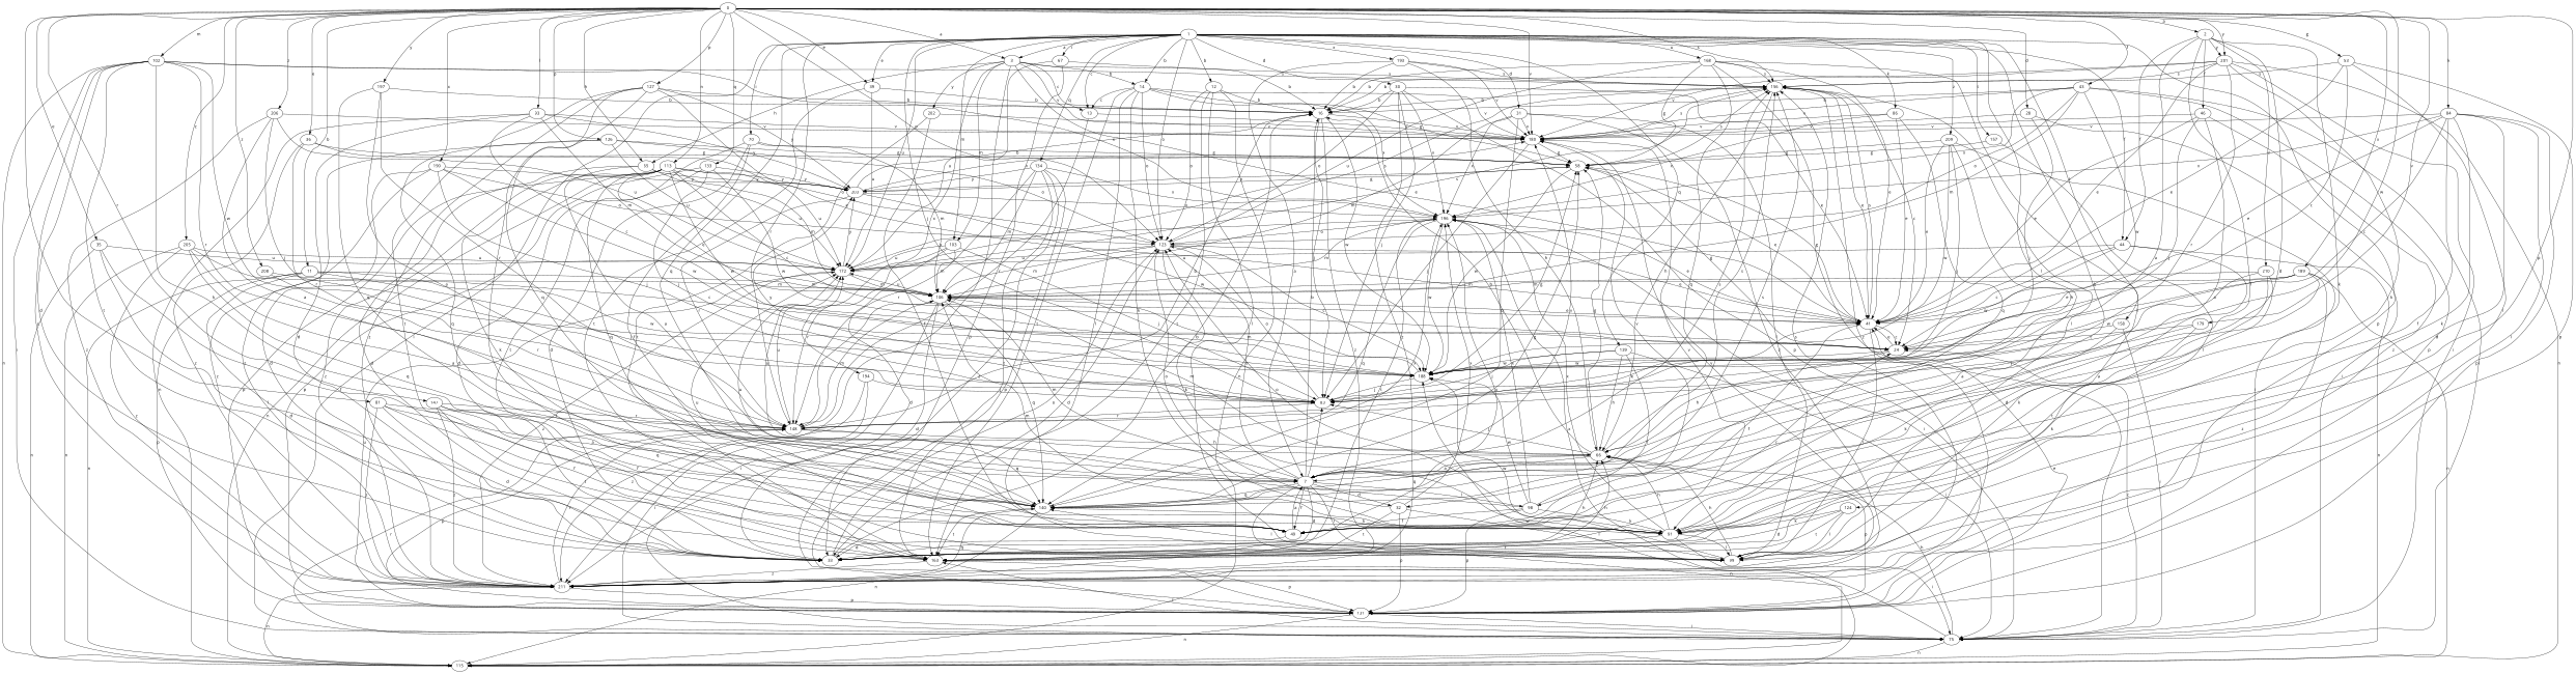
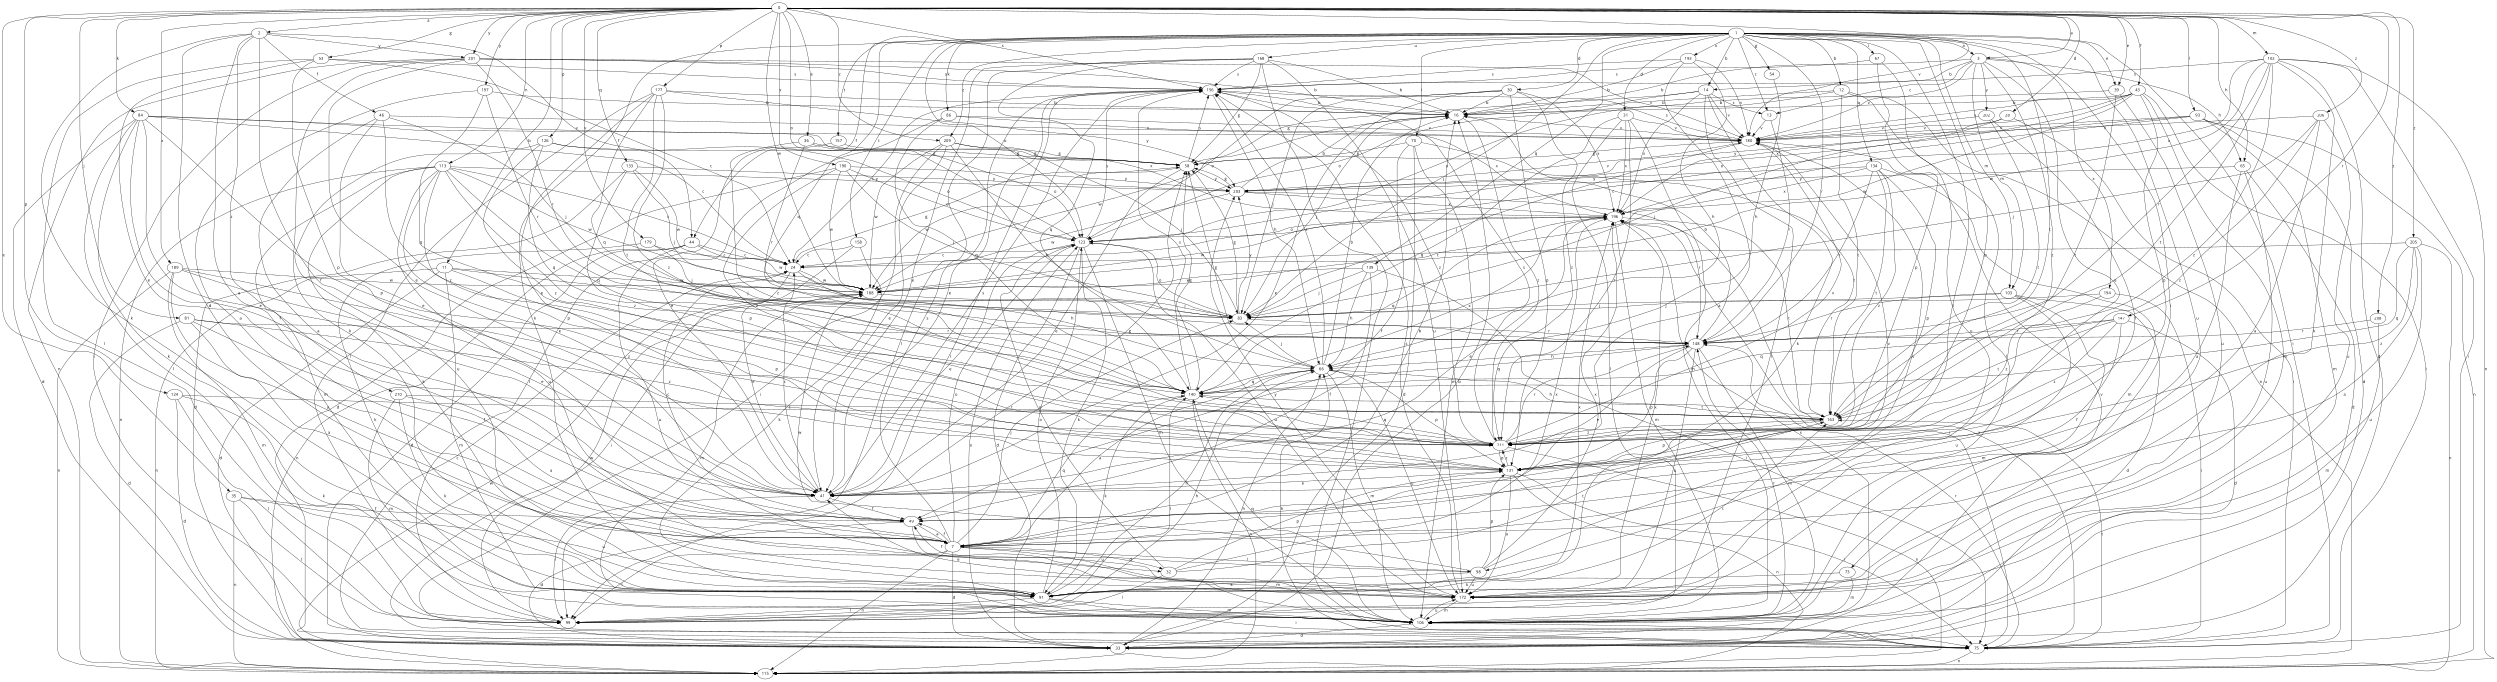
  strict digraph {
    fontname="Open Sans"
    node [fontname="Open Sans"]
    edge [fontname="Open Sans"]
    0
    2
    3
    11
    28
    35
    36
    39
    43
    53
    65
    81
    84
    93
    102
    113
    123
    124
    126
    127
    133
    147
    156
    179
    180
    188
    189
    190
    197
    201
    205
    206
    208
    209
    44
    91
    7
    32
    46
    49
    210
    14
    n43 [label=13]
    103
    16
    41
    194
    202
    211
    83
    131
    33
    106
    115
    75
    172
    99
    148
    58
    163
    196
    24
    203
    140
    66
    1
    12
    30
    31
+   54
    67
    70
+   73
    86
    98
    134
    139
    157
    158
    168
    193
    0 -> 2 [label=a]
    0 -> 3 [label=a]
    0 -> 11 [label=b]
    0 -> 28 [label=d]
    0 -> 35 [label=e]
    0 -> 36 [label=e]
    0 -> 39 [label=e]
    0 -> 43 [label=f]
    0 -> 53 [label=g]
    0 -> 65 [label=h]
    0 -> 81 [label=j]
    0 -> 84 [label=k]
    0 -> 93 [label=l]
    0 -> 102 [label=m]
    0 -> 113 [label=n]
    0 -> 123 [label=o]
    0 -> 124 [label=p]
    0 -> 126 [label=p]
    0 -> 127 [label=p]
    0 -> 133 [label=q]
    0 -> 147 [label=r]
    0 -> 156 [label=s]
    0 -> 179 [label=v]
    0 -> 180 [label=v]
    0 -> 188 [label=w]
    0 -> 189 [label=x]
    0 -> 190 [label=x]
    0 -> 197 [label=y]
    0 -> 201 [label=y]
    0 -> 205 [label=z]
    0 -> 206 [label=z]
    0 -> 208 [label=z]
+   0 -> 209 [label=z]
    2 -> 201 [label=y]
    2 -> 44 [label=f]
    2 -> 91 [label=k]
    2 -> 7 [label=a]
    2 -> 32 [label=d]
    2 -> 46 [label=f]
    2 -> 49 [label=f]
    2 -> 210 [label=z]
    3 -> 65 [label=h]
    3 -> 180 [label=v]
    3 -> 14 [label=b]
    3 -> n43 [label=c]
    3 -> 103 [label=m]
    3 -> 16 [label=b]
    3 -> 41 [label=e]
    3 -> 194 [label=x]
    3 -> 202 [label=y]
    3 -> 211 [label=z]
    11 -> 188 [label=w]
    11 -> 83 [label=j]
    11 -> 131 [label=p]
    11 -> 33 [label=d]
    11 -> 106 [label=m]
    11 -> 115 [label=n]
    28 -> 180 [label=v]
    28 -> 83 [label=j]
    28 -> 75 [label=i]
    35 -> 49 [label=f]
    35 -> 115 [label=n]
    35 -> 172 [label=u]
    35 -> 99 [label=l]
    36 -> 123 [label=o]
    36 -> 211 [label=z]
    36 -> 148 [label=r]
    36 -> 58 [label=g]
    39 -> 16 [label=b]
    39 -> 172 [label=u]
    39 -> 163 [label=t]
    43 -> 123 [label=o]
    43 -> 180 [label=v]
    43 -> 188 [label=w]
    43 -> 16 [label=b]
    43 -> 131 [label=p]
    43 -> 106 [label=m]
    43 -> 75 [label=i]
    43 -> 196 [label=x]
    53 -> 156 [label=s]
    53 -> 41 [label=e]
    53 -> 131 [label=p]
    53 -> 99 [label=l]
    53 -> 24 [label=c]
    65 -> 7 [label=a]
    65 -> 33 [label=d]
    65 -> 172 [label=u]
    65 -> 203 [label=y]
    81 -> 7 [label=a]
    81 -> 49 [label=f]
    81 -> 211 [label=z]
    81 -> 33 [label=d]
    81 -> 148 [label=r]
    84 -> 180 [label=v]
    84 -> 91 [label=k]
    84 -> 49 [label=f]
    84 -> 41 [label=e]
    84 -> 131 [label=p]
    84 -> 33 [label=d]
    84 -> 99 [label=l]
    84 -> 196 [label=x]
    84 -> 24 [label=c]
    93 -> 180 [label=v]
    93 -> 33 [label=d]
    93 -> 106 [label=m]
    93 -> 115 [label=n]
    93 -> 24 [label=c]
    93 -> 203 [label=y]
    102 -> 156 [label=s]
    102 -> 188 [label=w]
    102 -> 91 [label=k]
    102 -> 211 [label=z]
    102 -> 33 [label=d]
    102 -> 115 [label=n]
    102 -> 75 [label=i]
    102 -> 148 [label=r]
    102 -> 163 [label=t]
    102 -> 196 [label=x]
    113 -> 188 [label=w]
    113 -> 91 [label=k]
    113 -> 41 [label=e]
    113 -> 211 [label=z]
    113 -> 131 [label=p]
    113 -> 106 [label=m]
    113 -> 115 [label=n]
    113 -> 172 [label=u]
    113 -> 24 [label=c]
    113 -> 203 [label=y]
    113 -> 140 [label=q]
    123 -> 156 [label=s]
    123 -> 91 [label=k]
    123 -> 41 [label=e]
    123 -> 33 [label=d]
    123 -> 106 [label=m]
    123 -> 172 [label=u]
-   123 -> 188 [label=c]
+   123 -> 24 [label=c]
    124 -> 91 [label=k]
    124 -> 33 [label=d]
    124 -> 99 [label=l]
    124 -> 163 [label=t]
    126 -> 123 [label=o]
    126 -> 211 [label=z]
    126 -> 172 [label=u]
    126 -> 58 [label=g]
    126 -> 140 [label=q]
    127 -> 16 [label=b]
    127 -> 41 [label=e]
    127 -> 211 [label=z]
    127 -> 99 [label=l]
    127 -> 163 [label=t]
    127 -> 203 [label=y]
    127 -> 140 [label=q]
    133 -> 188 [label=w]
    133 -> 83 [label=j]
    133 -> 131 [label=p]
    133 -> 33 [label=d]
    133 -> 203 [label=y]
    147 -> 49 [label=f]
    147 -> 211 [label=z]
+   147 -> 33 [label=d]
    147 -> 148 [label=r]
    147 -> 163 [label=t]
    147 -> 140 [label=q]
    156 -> 16 [label=b]
    156 -> 41 [label=e]
    156 -> 211 [label=z]
    156 -> 99 [label=l]
    156 -> 24 [label=c]
    156 -> 66 [label=h]
    179 -> 91 [label=k]
    179 -> 83 [label=j]
    179 -> 24 [label=c]
    180 -> 156 [label=s]
    180 -> 83 [label=j]
    180 -> 58 [label=g]
    188 -> 83 [label=j]
    188 -> 106 [label=m]
    189 -> 188 [label=w]
    189 -> 7 [label=a]
    189 -> 41 [label=e]
    189 -> 211 [label=z]
    189 -> 106 [label=m]
    189 -> 115 [label=n]
    190 -> 123 [label=o]
    190 -> 188 [label=w]
    190 -> 211 [label=z]
    190 -> 83 [label=j]
    190 -> 33 [label=d]
    190 -> 203 [label=y]
    197 -> 7 [label=a]
    197 -> 16 [label=b]
    197 -> 148 [label=r]
    197 -> 140 [label=q]
    201 -> 156 [label=s]
    201 -> 180 [label=v]
    201 -> 91 [label=k]
    201 -> 16 [label=b]
    201 -> 41 [label=e]
    201 -> 115 [label=n]
    201 -> 75 [label=i]
    201 -> 148 [label=r]
    205 -> 7 [label=a]
    205 -> 211 [label=z]
    205 -> 115 [label=n]
    205 -> 172 [label=u]
    205 -> 24 [label=c]
    205 -> 140 [label=q]
    206 -> 180 [label=v]
    206 -> 7 [label=a]
    206 -> 211 [label=z]
    206 -> 83 [label=j]
    206 -> 172 [label=u]
    208 -> 106 [label=m]
    208 -> 148 [label=r]
    209 -> 188 [label=w]
    209 -> 41 [label=e]
    209 -> 83 [label=j]
    209 -> 75 [label=i]
    209 -> 58 [label=g]
    209 -> 66 [label=h]
    44 -> 188 [label=w]
    44 -> 33 [label=d]
    44 -> 115 [label=n]
    44 -> 172 [label=u]
    44 -> 24 [label=c]
    91 -> 123 [label=o]
    91 -> 106 [label=m]
    91 -> 75 [label=i]
    91 -> 99 [label=l]
    91 -> 163 [label=t]
    91 -> 196 [label=x]
    91 -> 66 [label=h]
    7 -> 123 [label=o]
    7 -> 156 [label=s]
    7 -> 180 [label=v]
    7 -> 32 [label=d]
    7 -> 49 [label=f]
    7 -> 16 [label=b]
    7 -> 83 [label=j]
    7 -> 33 [label=d]
    7 -> 106 [label=m]
    7 -> 115 [label=n]
    7 -> 99 [label=l]
    7 -> 140 [label=q]
    7 -> 98 [label=l]
    32 -> 123 [label=o]
    32 -> 131 [label=p]
    32 -> 99 [label=l]
    32 -> 163 [label=t]
    32 -> 196 [label=x]
    46 -> 180 [label=v]
    46 -> 7 [label=a]
    46 -> 41 [label=e]
    46 -> 211 [label=z]
    46 -> 83 [label=j]
    49 -> 7 [label=a]
    49 -> 33 [label=d]
    49 -> 172 [label=u]
    49 -> 24 [label=c]
    210 -> 91 [label=k]
    210 -> 7 [label=a]
    210 -> 106 [label=m]
    210 -> 163 [label=t]
    14 -> 123 [label=o]
    14 -> 180 [label=v]
    14 -> 91 [label=k]
    14 -> n43 [label=c]
    14 -> 99 [label=l]
    14 -> 58 [label=g]
    14 -> 196 [label=x]
    n43 -> 180 [label=v]
    n43 -> 148 [label=r]
    103 -> 83 [label=j]
    103 -> 33 [label=d]
    103 -> 106 [label=m]
    103 -> 172 [label=u]
    103 -> 148 [label=r]
    16 -> 180 [label=v]
    16 -> 188 [label=w]
    16 -> 211 [label=z]
    16 -> 83 [label=j]
    41 -> 156 [label=s]
    41 -> 49 [label=f]
    41 -> 99 [label=l]
    41 -> 58 [label=g]
    41 -> 24 [label=c]
    194 -> 211 [label=z]
    194 -> 83 [label=j]
    194 -> 75 [label=i]
    202 -> 180 [label=v]
    202 -> 49 [label=f]
    202 -> 163 [label=t]
    211 -> 156 [label=s]
    211 -> 180 [label=v]
    211 -> 131 [label=p]
    211 -> 115 [label=n]
    211 -> 148 [label=r]
    211 -> 140 [label=q]
    83 -> 123 [label=o]
    83 -> 148 [label=r]
    83 -> 58 [label=g]
    83 -> 203 [label=y]
    131 -> 41 [label=e]
-   172 -> 211 [label=z]
+   131 -> 211 [label=z]
    131 -> 115 [label=n]
    131 -> 75 [label=i]
    131 -> 172 [label=u]
    33 -> 123 [label=o]
    33 -> 180 [label=v]
    33 -> 16 [label=b]
    33 -> 196 [label=x]
    33 -> 66 [label=h]
    106 -> 41 [label=e]
    106 -> 33 [label=d]
    106 -> 75 [label=i]
    106 -> 172 [label=u]
    106 -> 148 [label=r]
    106 -> 140 [label=q]
    115 -> 188 [label=w]
    75 -> 115 [label=n]
    75 -> 148 [label=r]
    75 -> 163 [label=t]
    75 -> 196 [label=x]
    75 -> 24 [label=c]
    75 -> 66 [label=h]
    172 -> 156 [label=s]
    172 -> 106 [label=m]
    172 -> 196 [label=x]
    172 -> 203 [label=y]
    99 -> 188 [label=w]
    99 -> 140 [label=l]
    99 -> 66 [label=h]
    148 -> 16 [label=b]
    148 -> 41 [label=e]
    148 -> 131 [label=p]
    148 -> 106 [label=m]
    148 -> 172 [label=u]
    148 -> 140 [label=q]
    148 -> 66 [label=h]
    58 -> 156 [label=s]
    58 -> 188 [label=w]
    58 -> 41 [label=e]
    58 -> 203 [label=y]
    163 -> 211 [label=z]
    163 -> 131 [label=p]
    163 -> 66 [label=h]
    196 -> 123 [label=o]
    196 -> 188 [label=w]
    196 -> 41 [label=e]
    196 -> 106 [label=m]
    196 -> 75 [label=i]
    196 -> 163 [label=t]
    196 -> 140 [label=q]
    24 -> 188 [label=w]
    24 -> 41 [label=e]
    24 -> 58 [label=g]
    24 -> 66 [label=h]
    203 -> 180 [label=v]
    203 -> 188 [label=w]
    203 -> 16 [label=b]
    203 -> 148 [label=r]
    203 -> 58 [label=g]
    203 -> 196 [label=x]
    140 -> 156 [label=s]
    140 -> 91 [label=k]
    140 -> 115 [label=n]
    140 -> 58 [label=g]
    140 -> 163 [label=t]
    140 -> 196 [label=x]
    66 -> 156 [label=s]
    66 -> 7 [label=a]
    66 -> 16 [label=b]
    66 -> 83 [label=j]
    66 -> 131 [label=p]
    66 -> 106 [label=m]
    66 -> 172 [label=u]
    66 -> 58 [label=g]
    66 -> 140 [label=q]
    1 -> 3 [label=a]
    1 -> 39 [label=e]
    1 -> 123 [label=o]
    1 -> 209 [label=z]
    1 -> 44 [label=f]
    1 -> 91 [label=k]
    1 -> 14 [label=b]
    1 -> n43 [label=c]
    1 -> 103 [label=m]
    1 -> 83 [label=j]
    1 -> 131 [label=p]
    1 -> 75 [label=i]
    1 -> 172 [label=u]
    1 -> 148 [label=r]
-   14 -> 163 [label=t]
+   1 -> 163 [label=t]
    1 -> 140 [label=q]
    1 -> 12 [label=b]
    1 -> 30 [label=d]
    1 -> 31 [label=d]
+   1 -> 54 [label=g]
    1 -> 67 [label=i]
    1 -> 70 [label=i]
+   1 -> 73 [label=i]
    1 -> 86 [label=k]
    1 -> 98 [label=l]
    1 -> 134 [label=q]
    1 -> 139 [label=q]
    1 -> 157 [label=t]
    1 -> 158 [label=t]
    1 -> 168 [label=u]
    1 -> 193 [label=x]
    12 -> 123 [label=o]
    12 -> 16 [label=b]
    12 -> 115 [label=n]
    12 -> 99 [label=l]
    12 -> 163 [label=t]
    30 -> 123 [label=o]
    30 -> 16 [label=b]
    30 -> 41 [label=e]
    30 -> 211 [label=z]
    30 -> 83 [label=j]
    30 -> 131 [label=p]
    30 -> 196 [label=x]
    31 -> 180 [label=v]
    31 -> 211 [label=z]
    31 -> 106 [label=m]
    31 -> 99 [label=l]
    31 -> 196 [label=x]
    31 -> 140 [label=q]
+   54 -> 66 [label=h]
    67 -> 156 [label=s]
    67 -> 131 [label=p]
    67 -> 172 [label=u]
    70 -> 49 [label=f]
    70 -> 33 [label=d]
    70 -> 106 [label=m]
    70 -> 58 [label=g]
    70 -> 163 [label=t]
+   73 -> 91 [label=k]
+   73 -> 106 [label=m]
    86 -> 180 [label=v]
    86 -> 41 [label=e]
    86 -> 196 [label=x]
    86 -> 140 [label=q]
    98 -> 180 [label=v]
    98 -> 188 [label=w]
    98 -> 91 [label=k]
    98 -> 49 [label=f]
    98 -> 131 [label=p]
    98 -> 172 [label=u]
    98 -> 196 [label=x]
    134 -> 211 [label=z]
    134 -> 131 [label=p]
    134 -> 106 [label=m]
    134 -> 148 [label=r]
    134 -> 163 [label=t]
    134 -> 196 [label=x]
    134 -> 203 [label=y]
    139 -> 188 [label=w]
    139 -> 49 [label=f]
    139 -> 83 [label=j]
    139 -> 75 [label=i]
    139 -> 66 [label=h]
    157 -> 99 [label=l]
    157 -> 58 [label=g]
    158 -> 91 [label=k]
    158 -> 75 [label=i]
    158 -> 24 [label=c]
    168 -> 156 [label=s]
    168 -> 16 [label=b]
    168 -> 41 [label=e]
    168 -> 75 [label=i]
    168 -> 172 [label=u]
    168 -> 99 [label=l]
    168 -> 58 [label=g]
    168 -> 140 [label=q]
    193 -> 156 [label=s]
    193 -> 180 [label=v]
    193 -> 7 [label=a]
    193 -> 16 [label=b]
    193 -> 66 [label=h]
  }
